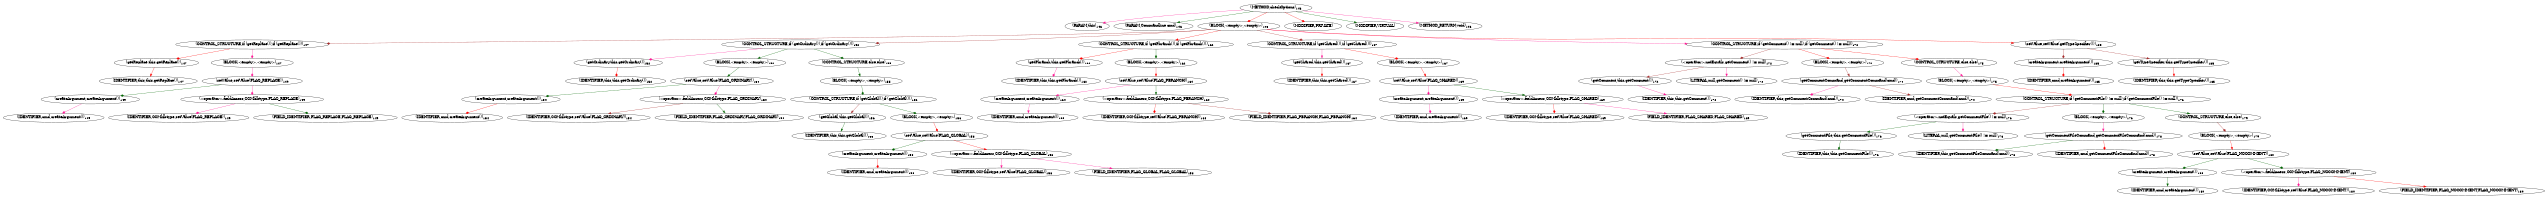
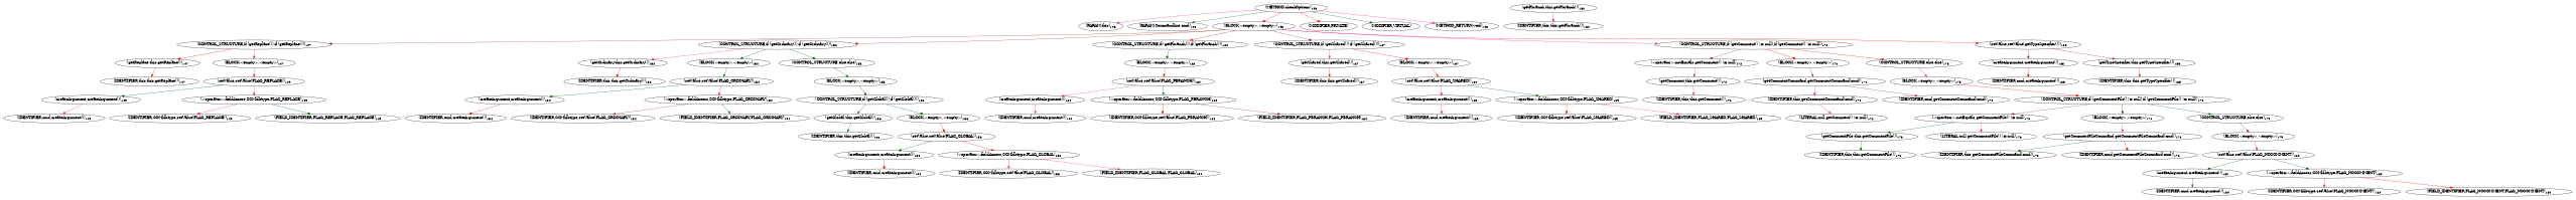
  digraph {
    edge [arrowhead=diamond color=deeppink]
    n1 [label=<(METHOD,checkOptions)<SUB>146</SUB>>]
    n2 [label=<(PARAM,this)<SUB>146</SUB>>]
    n3 [label=<(PARAM,Commandline cmd)<SUB>146</SUB>>]
    n4 [label=<(BLOCK,&lt;empty&gt;,&lt;empty&gt;)<SUB>146</SUB>>]
    n5 [label=<(MODIFIER,PRIVATE)>]
    n6 [label=<(MODIFIER,VIRTUAL)>]
    n7 [label=<(METHOD_RETURN,void)<SUB>146</SUB>>]
    n8 [label=<(CONTROL_STRUCTURE,if (getReplace()),if (getReplace()))<SUB>147</SUB>>]
    n9 [label=<(CONTROL_STRUCTURE,if (getOrdinary()),if (getOrdinary()))<SUB>152</SUB>>]
    n10 [label=<(CONTROL_STRUCTURE,if (getPbranch()),if (getPbranch()))<SUB>162</SUB>>]
    n11 [label=<(CONTROL_STRUCTURE,if (getShared()),if (getShared()))<SUB>167</SUB>>]
    n12 [label=<(CONTROL_STRUCTURE,if (getComment() != null),if (getComment() != null))<SUB>172</SUB>>]
    n13 [label=<(setValue,setValue(getTypeSpecifier()))<SUB>185</SUB>>]
    n14 [label=<(getReplace,this.getReplace())<SUB>147</SUB>>]
    n15 [label=<(BLOCK,&lt;empty&gt;,&lt;empty&gt;)<SUB>147</SUB>>]
    n16 [label=<(getOrdinary,this.getOrdinary())<SUB>152</SUB>>]
    n17 [label=<(BLOCK,&lt;empty&gt;,&lt;empty&gt;)<SUB>152</SUB>>]
    n18 [label=<(CONTROL_STRUCTURE,else,else)<SUB>155</SUB>>]
    n19 [label=<(getPbranch,this.getPbranch())<SUB>162</SUB>>]
    n20 [label=<(BLOCK,&lt;empty&gt;,&lt;empty&gt;)<SUB>162</SUB>>]
    n21 [label=<(getShared,this.getShared())<SUB>167</SUB>>]
    n22 [label=<(BLOCK,&lt;empty&gt;,&lt;empty&gt;)<SUB>167</SUB>>]
    n23 [label=<(&lt;operator&gt;.notEquals,getComment() != null)<SUB>172</SUB>>]
    n24 [label=<(BLOCK,&lt;empty&gt;,&lt;empty&gt;)<SUB>172</SUB>>]
    n25 [label=<(CONTROL_STRUCTURE,else,else)<SUB>175</SUB>>]
    n26 [label=<(createArgument,createArgument())<SUB>185</SUB>>]
    n27 [label=<(getTypeSpecifier,this.getTypeSpecifier())<SUB>185</SUB>>]
    n28 [label=<(IDENTIFIER,this,this.getReplace())<SUB>147</SUB>>]
    n29 [label=<(setValue,setValue(FLAG_REPLACE))<SUB>149</SUB>>]
    n30 [label=<(createArgument,createArgument())<SUB>149</SUB>>]
    n31 [label=<(&lt;operator&gt;.fieldAccess,CCMklbtype.FLAG_REPLACE)<SUB>149</SUB>>]
    n32 [label=<(IDENTIFIER,cmd,createArgument())<SUB>149</SUB>>]
    n33 [label=<(IDENTIFIER,CCMklbtype,setValue(FLAG_REPLACE))<SUB>149</SUB>>]
    n34 [label=<(FIELD_IDENTIFIER,FLAG_REPLACE,FLAG_REPLACE)<SUB>149</SUB>>]
    n35 [label=<(IDENTIFIER,this,this.getOrdinary())<SUB>152</SUB>>]
    n36 [label=<(setValue,setValue(FLAG_ORDINARY))<SUB>154</SUB>>]
    n37 [label=<(BLOCK,&lt;empty&gt;,&lt;empty&gt;)<SUB>155</SUB>>]
    n38 [label=<(createArgument,createArgument())<SUB>154</SUB>>]
    n39 [label=<(&lt;operator&gt;.fieldAccess,CCMklbtype.FLAG_ORDINARY)<SUB>154</SUB>>]
    n40 [label=<(IDENTIFIER,cmd,createArgument())<SUB>154</SUB>>]
    n41 [label=<(IDENTIFIER,CCMklbtype,setValue(FLAG_ORDINARY))<SUB>154</SUB>>]
    n42 [label=<(FIELD_IDENTIFIER,FLAG_ORDINARY,FLAG_ORDINARY)<SUB>154</SUB>>]
    n43 [label=<(CONTROL_STRUCTURE,if (getGlobal()),if (getGlobal()))<SUB>156</SUB>>]
    n44 [label=<(getGlobal,this.getGlobal())<SUB>156</SUB>>]
    n45 [label=<(BLOCK,&lt;empty&gt;,&lt;empty&gt;)<SUB>156</SUB>>]
    n46 [label=<(IDENTIFIER,this,this.getGlobal())<SUB>156</SUB>>]
    n47 [label=<(setValue,setValue(FLAG_GLOBAL))<SUB>158</SUB>>]
    n48 [label=<(createArgument,createArgument())<SUB>158</SUB>>]
    n49 [label=<(&lt;operator&gt;.fieldAccess,CCMklbtype.FLAG_GLOBAL)<SUB>158</SUB>>]
    n50 [label=<(IDENTIFIER,cmd,createArgument())<SUB>158</SUB>>]
    n51 [label=<(IDENTIFIER,CCMklbtype,setValue(FLAG_GLOBAL))<SUB>158</SUB>>]
    n52 [label=<(FIELD_IDENTIFIER,FLAG_GLOBAL,FLAG_GLOBAL)<SUB>158</SUB>>]
    n53 [label=<(IDENTIFIER,this,this.getPbranch())<SUB>162</SUB>>]
    n54 [label=<(setValue,setValue(FLAG_PBRANCH))<SUB>164</SUB>>]
    n55 [label=<(createArgument,createArgument())<SUB>164</SUB>>]
    n56 [label=<(&lt;operator&gt;.fieldAccess,CCMklbtype.FLAG_PBRANCH)<SUB>164</SUB>>]
    n57 [label=<(IDENTIFIER,cmd,createArgument())<SUB>164</SUB>>]
    n58 [label=<(IDENTIFIER,CCMklbtype,setValue(FLAG_PBRANCH))<SUB>164</SUB>>]
    n59 [label=<(FIELD_IDENTIFIER,FLAG_PBRANCH,FLAG_PBRANCH)<SUB>164</SUB>>]
    n60 [label=<(IDENTIFIER,this,this.getShared())<SUB>167</SUB>>]
    n61 [label=<(setValue,setValue(FLAG_SHARED))<SUB>169</SUB>>]
    n62 [label=<(createArgument,createArgument())<SUB>169</SUB>>]
    n63 [label=<(&lt;operator&gt;.fieldAccess,CCMklbtype.FLAG_SHARED)<SUB>169</SUB>>]
    n64 [label=<(IDENTIFIER,cmd,createArgument())<SUB>169</SUB>>]
    n65 [label=<(IDENTIFIER,CCMklbtype,setValue(FLAG_SHARED))<SUB>169</SUB>>]
    n66 [label=<(FIELD_IDENTIFIER,FLAG_SHARED,FLAG_SHARED)<SUB>169</SUB>>]
    n67 [label=<(getComment,this.getComment())<SUB>172</SUB>>]
    n68 [label=<(LITERAL,null,getComment() != null)<SUB>172</SUB>>]
    n69 [label=<(getCommentCommand,getCommentCommand(cmd))<SUB>174</SUB>>]
    n70 [label=<(BLOCK,&lt;empty&gt;,&lt;empty&gt;)<SUB>175</SUB>>]
    n71 [label=<(IDENTIFIER,this,this.getComment())<SUB>172</SUB>>]
    n72 [label=<(IDENTIFIER,this,getCommentCommand(cmd))<SUB>174</SUB>>]
    n73 [label=<(IDENTIFIER,cmd,getCommentCommand(cmd))<SUB>174</SUB>>]
    n74 [label=<(CONTROL_STRUCTURE,if (getCommentFile() != null),if (getCommentFile() != null))<SUB>176</SUB>>]
    n75 [label=<(&lt;operator&gt;.notEquals,getCommentFile() != null)<SUB>176</SUB>>]
    n76 [label=<(BLOCK,&lt;empty&gt;,&lt;empty&gt;)<SUB>176</SUB>>]
    n77 [label=<(CONTROL_STRUCTURE,else,else)<SUB>179</SUB>>]
    n78 [label=<(getCommentFile,this.getCommentFile())<SUB>176</SUB>>]
    n79 [label=<(LITERAL,null,getCommentFile() != null)<SUB>176</SUB>>]
    n80 [label=<(getCommentFileCommand,getCommentFileCommand(cmd))<SUB>178</SUB>>]
    n81 [label=<(BLOCK,&lt;empty&gt;,&lt;empty&gt;)<SUB>179</SUB>>]
    n82 [label=<(IDENTIFIER,this,this.getCommentFile())<SUB>176</SUB>>]
    n83 [label=<(IDENTIFIER,this,getCommentFileCommand(cmd))<SUB>178</SUB>>]
    n84 [label=<(IDENTIFIER,cmd,getCommentFileCommand(cmd))<SUB>178</SUB>>]
    n85 [label=<(setValue,setValue(FLAG_NOCOMMENT))<SUB>180</SUB>>]
    n86 [label=<(createArgument,createArgument())<SUB>180</SUB>>]
    n87 [label=<(&lt;operator&gt;.fieldAccess,CCMklbtype.FLAG_NOCOMMENT)<SUB>180</SUB>>]
    n88 [label=<(IDENTIFIER,cmd,createArgument())<SUB>180</SUB>>]
    n89 [label=<(IDENTIFIER,CCMklbtype,setValue(FLAG_NOCOMMENT))<SUB>180</SUB>>]
    n90 [label=<(FIELD_IDENTIFIER,FLAG_NOCOMMENT,FLAG_NOCOMMENT)<SUB>180</SUB>>]
    n91 [label=<(IDENTIFIER,cmd,createArgument())<SUB>185</SUB>>]
    n92 [label=<(IDENTIFIER,this,this.getTypeSpecifier())<SUB>185</SUB>>]
    n1 -> n2 [arrowhead=normal]
    n1 -> n3 [arrowhead=normal color=darkgreen]
    n1 -> n4 [color=red]
    n1 -> n5 [color=red]
    n1 -> n6 [arrowhead=normal color=darkgreen]
    n1 -> n7 [arrowhead=normal]
    n4 -> n8 [color=brown]
    n4 -> n9 [color=brown]
    n4 -> n10 [arrowhead=normal color=red]
    n4 -> n11 [color=brown]
    n4 -> n12 [arrowhead=normal]
    n4 -> n13 [arrowhead=normal color=red]
    n8 -> n14 [color=red]
    n8 -> n15
    n9 -> n16
    n9 -> n17 [arrowhead=normal color=darkgreen]
    n9 -> n18 [color=darkgreen]
-   n10 -> n19 [color=red]
    n10 -> n20 [color=darkgreen]
    n11 -> n21 [arrowhead=normal]
    n11 -> n22 [color=red]
    n12 -> n23 [color=brown]
    n12 -> n24 [color=red]
    n12 -> n25 [color=red]
    n13 -> n26 [color=brown]
    n13 -> n27 [arrowhead=normal color=brown]
    n14 -> n28 [arrowhead=normal color=red]
    n15 -> n29
    n16 -> n35 [color=red]
    n17 -> n36 [arrowhead=normal color=darkgreen]
    n18 -> n37 [arrowhead=normal color=darkgreen]
    n19 -> n53
    n20 -> n54 [arrowhead=normal color=red]
    n21 -> n60 [arrowhead=normal color=red]
    n22 -> n61 [arrowhead=normal color=red]
    n23 -> n67 [arrowhead=normal color=brown]
-   n23 -> n68 [arrowhead=normal]
+   n72 -> n68 [arrowhead=normal]
    n24 -> n69 [arrowhead=normal color=brown]
    n25 -> n70 [arrowhead=normal]
    n26 -> n91 [color=red]
    n27 -> n92 [arrowhead=normal color=red]
    n29 -> n30 [color=darkgreen]
    n29 -> n31
    n30 -> n32
    n31 -> n33
    n31 -> n34 [color=darkgreen]
    n36 -> n38 [color=darkgreen]
    n36 -> n39
    n37 -> n43 [color=darkgreen]
    n38 -> n40 [color=red]
    n39 -> n41 [arrowhead=normal color=brown]
    n39 -> n42 [arrowhead=normal color=darkgreen]
    n43 -> n44 [arrowhead=normal color=brown]
    n43 -> n45 [color=darkgreen]
    n44 -> n46 [arrowhead=normal color=darkgreen]
    n45 -> n47 [color=red]
    n47 -> n48 [color=darkgreen]
    n47 -> n49 [arrowhead=normal color=red]
    n48 -> n50 [color=red]
    n49 -> n51 [arrowhead=normal]
    n49 -> n52 [arrowhead=normal]
    n54 -> n55 [arrowhead=normal]
    n54 -> n56 [arrowhead=normal color=darkgreen]
    n55 -> n57 [arrowhead=normal]
    n56 -> n58 [color=red]
    n56 -> n59 [color=brown]
    n61 -> n62
    n61 -> n63 [arrowhead=normal color=darkgreen]
    n62 -> n64
    n63 -> n65 [color=red]
    n63 -> n66 [arrowhead=normal]
    n67 -> n71 [arrowhead=normal]
    n69 -> n72
    n69 -> n73 [arrowhead=normal color=brown]
    n70 -> n74 [color=red]
    n74 -> n75 [color=brown]
    n74 -> n76 [color=darkgreen]
    n74 -> n77 [arrowhead=normal color=darkgreen]
    n75 -> n78 [arrowhead=normal color=darkgreen]
    n75 -> n79
    n76 -> n80 [arrowhead=normal]
    n77 -> n81 [color=brown]
    n78 -> n82 [color=darkgreen]
    n80 -> n83 [color=darkgreen]
    n80 -> n84 [color=red]
    n81 -> n85 [arrowhead=normal color=red]
    n85 -> n86 [color=darkgreen]
    n85 -> n87 [color=darkgreen]
    n86 -> n88 [arrowhead=normal color=darkgreen]
    n87 -> n89
    n87 -> n90 [arrowhead=normal color=red]
  }
